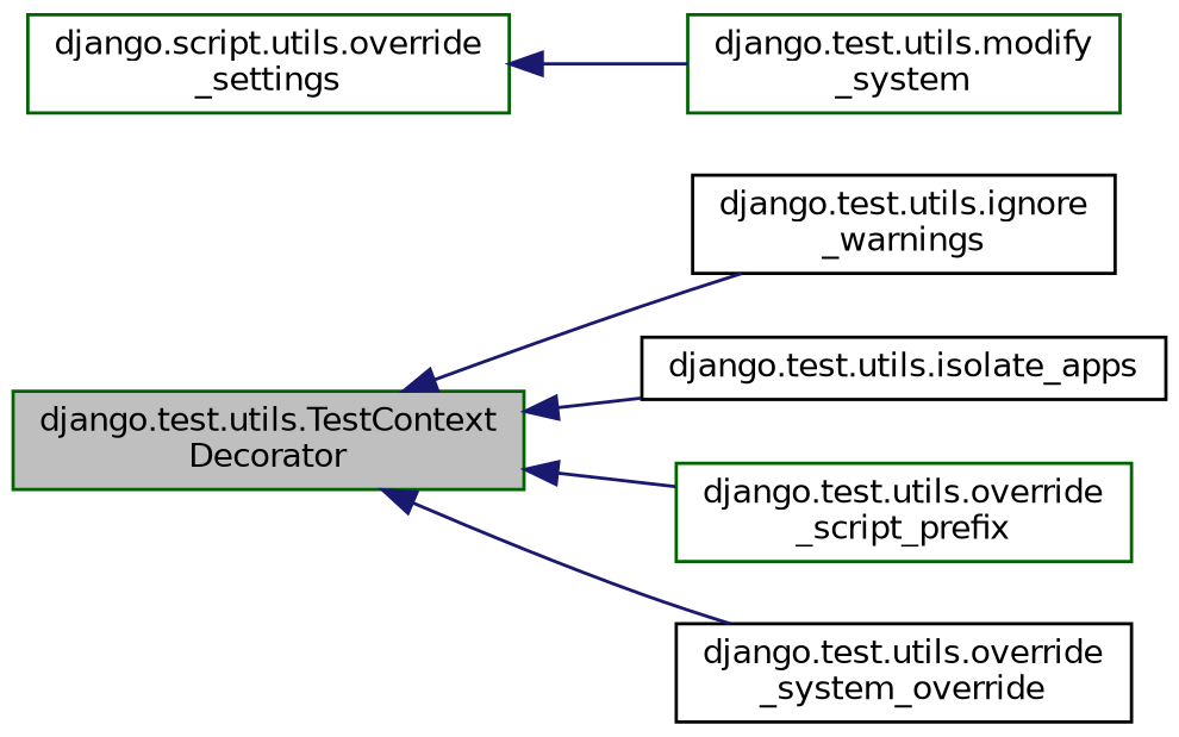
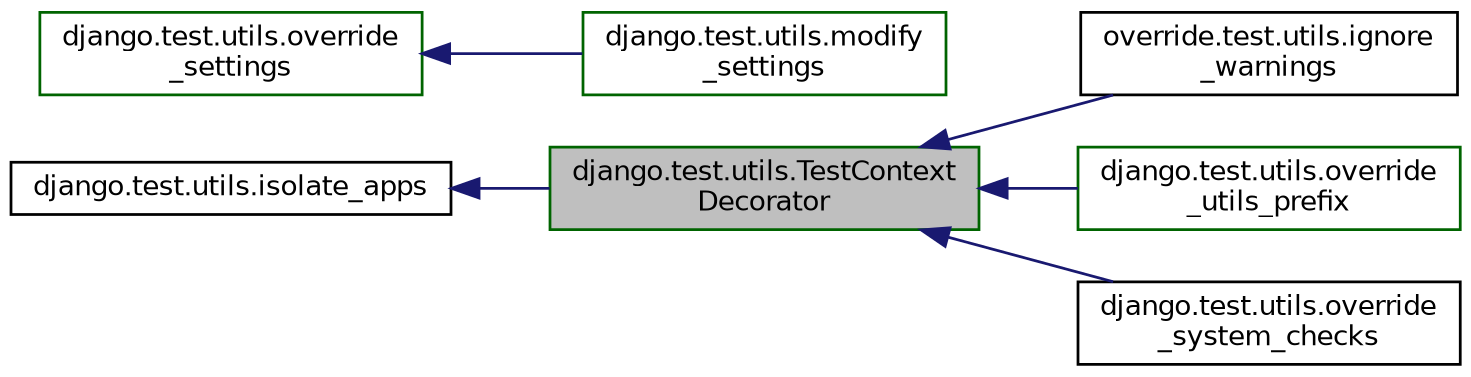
  digraph {
    rankdir=LR
    node [color=darkgreen fillcolor=white fontname=Helvetica fontsize=10 shape=record style=filled]
    edge [color=midnightblue dir=back fontname=Helvetica fontsize=10 labelfontname=Helvetica labelfontsize=10 style=solid]
    n1 [fillcolor=grey75 fontcolor=black height=0.2 label="django.test.utils.TestContext\lDecorator" width=0.4]
-   n2 [color=black height=0.2 label="django.test.utils.ignore\l_warnings" width=0.4]
+   n2 [color=black height=0.2 label="override.test.utils.ignore\l_warnings" width=0.4]
    n3 [color=black height=0.2 label="django.test.utils.isolate_apps" width=0.4]
-   n4 [height=0.2 label="django.test.utils.override\l_script_prefix" width=0.4]
-   n5 [color=black height=0.2 label="django.test.utils.override\l_system_override" width=0.4]
-   n6 [height=0.2 label="django.script.utils.override\l_settings" width=0.4]
-   n7 [height=0.2 label="django.test.utils.modify\l_system" width=0.4]
+   n4 [height=0.2 label="django.test.utils.override\l_utils_prefix" width=0.4]
+   n5 [color=black height=0.2 label="django.test.utils.override\l_system_checks" width=0.4]
+   n6 [height=0.2 label="django.test.utils.override\l_settings" width=0.4]
+   n7 [height=0.2 label="django.test.utils.modify\l_settings" width=0.4]
    n1 -> n2
-   n1 -> n3
+   n3 -> n1
    n1 -> n4
    n1 -> n5
    n6 -> n7
  }
